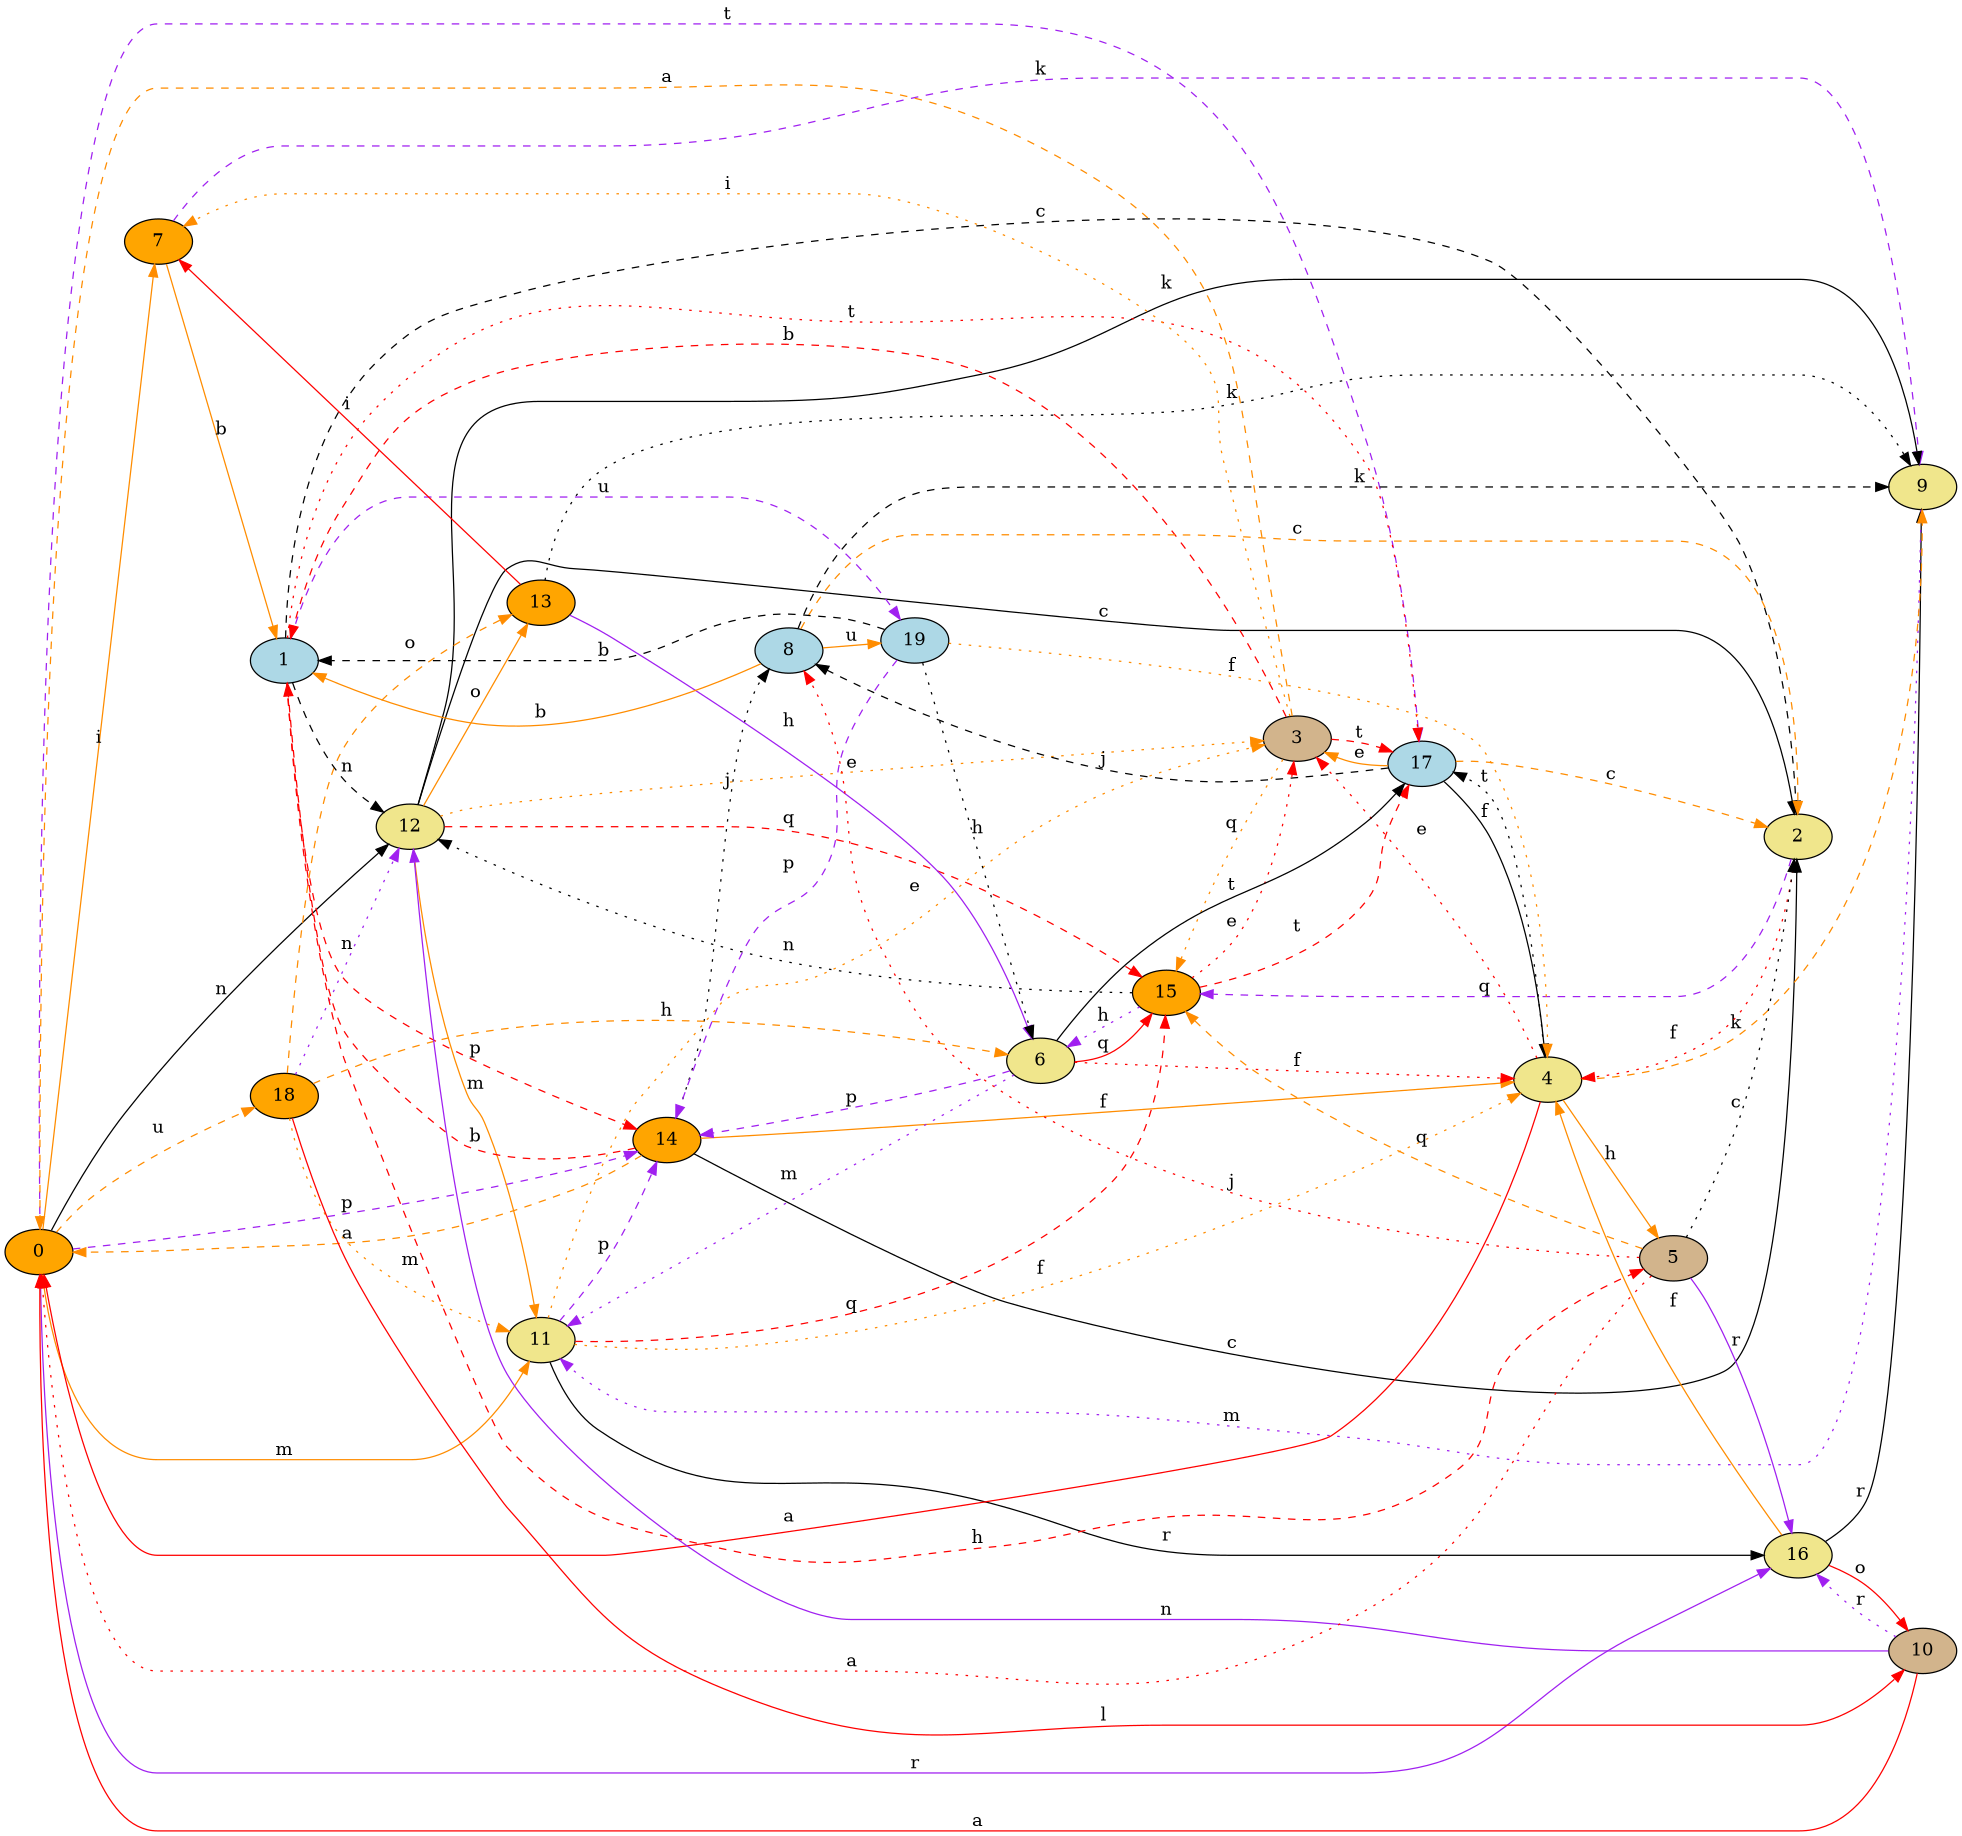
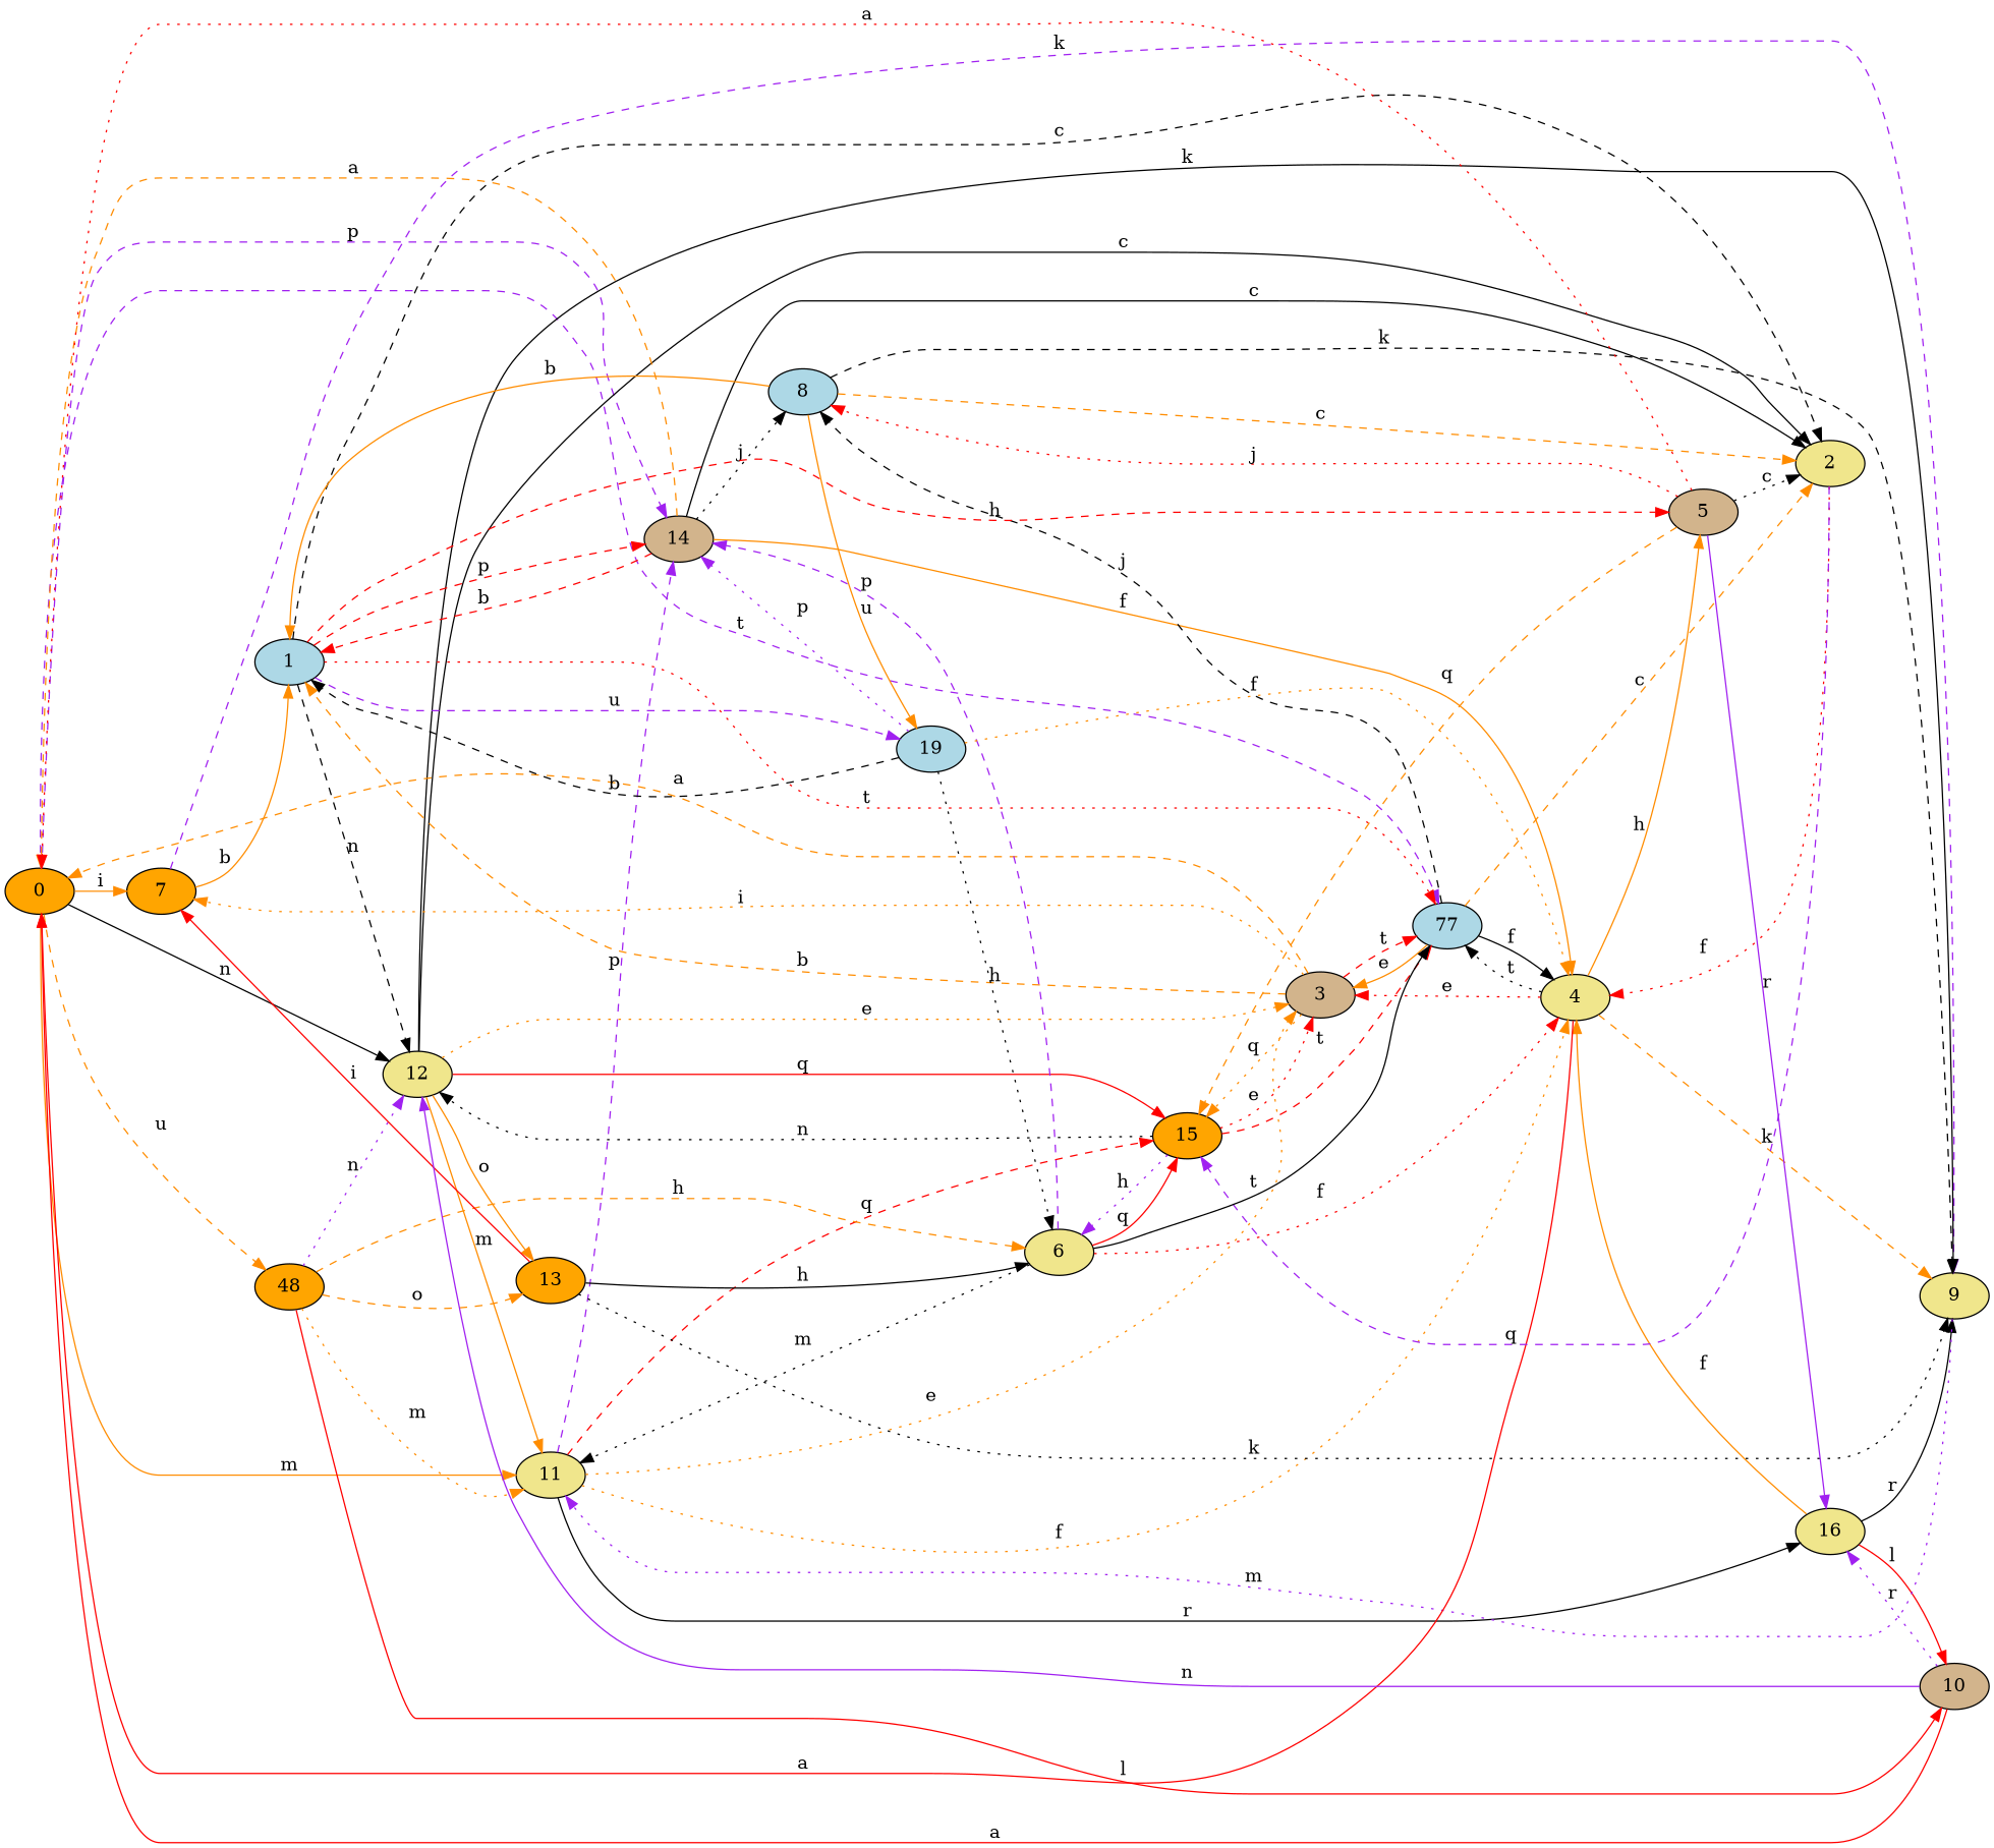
  strict digraph {
    rankdir=LR
    node [fillcolor=khaki style=filled]
    edge [color=darkorange style=solid]
    0 [fillcolor=orange]
    7 [fillcolor=orange]
    11
    12
-   14 [fillcolor=orange]
+   14 [fillcolor=tan]
    16
-   17 [fillcolor=lightblue]
-   18 [fillcolor=orange]
+   17 [fillcolor=lightblue label=77]
+   18 [fillcolor=orange label=48]
    1 [fillcolor=lightblue]
    9
    4
    15 [fillcolor=orange]
    3 [fillcolor=tan]
    2
    13 [fillcolor=orange]
    8 [fillcolor=lightblue]
    10 [fillcolor=tan]
    6
    5 [fillcolor=tan]
    19 [fillcolor=lightblue]
    0 -> 7 [label=i]
    0 -> 11 [label=m]
    0 -> 12 [color=black label=n]
    0 -> 14 [color=purple label=p style=dashed]
-   0 -> 16 [color=purple label=r]
    0 -> 17 [color=purple label=t style=dashed]
    0 -> 18 [label=u style=dashed]
    7 -> 1 [label=b]
    7 -> 9 [color=purple label=k style=dashed]
    11 -> 14 [color=purple label=p style=dashed]
    11 -> 16 [color=black label=r]
    11 -> 4 [label=f style=dotted]
    11 -> 15 [color=red label=q style=dashed]
    11 -> 3 [label=e style=dotted]
    12 -> 11 [label=m]
    12 -> 9 [color=black label=k]
-   12 -> 15 [color=red label=q style=dashed]
+   12 -> 15 [color=red label=q]
    12 -> 3 [label=e style=dotted]
    12 -> 2 [color=black label=c]
    12 -> 13 [label=o]
    14 -> 0 [label=a style=dashed]
    14 -> 1 [color=red label=b style=dashed]
    14 -> 4 [label=f]
    14 -> 2 [color=black label=c]
    14 -> 8 [color=black label=j style=dotted]
    16 -> 9 [color=black label=r]
    16 -> 4 [label=f]
-   16 -> 10 [color=red label=o]
+   16 -> 10 [color=red label=l]
    17 -> 4 [color=black label=f]
    17 -> 3 [label=e]
    17 -> 2 [label=c style=dashed]
    17 -> 8 [color=black label=j style=dashed]
    18 -> 11 [label=m style=dotted]
    18 -> 12 [color=purple label=n style=dotted]
    18 -> 13 [label=o style=dashed]
    18 -> 10 [color=red label=l]
    18 -> 6 [label=h style=dashed]
    1 -> 12 [color=black label=n style=dashed]
    1 -> 14 [color=red label=p style=dashed]
    1 -> 17 [color=red label=t style=dotted]
    1 -> 2 [color=black label=c style=dashed]
    1 -> 5 [color=red label=h style=dashed]
    1 -> 19 [color=purple label=u style=dashed]
    9 -> 11 [color=purple label=m style=dotted]
    4 -> 0 [color=red label=a]
    4 -> 17 [color=black label=t style=dotted]
    4 -> 9 [label=k style=dashed]
    4 -> 3 [color=red label=e style=dotted]
    4 -> 5 [label=h]
    15 -> 12 [color=black label=n style=dotted]
    15 -> 17 [color=red label=t style=dashed]
    15 -> 3 [color=red label=e style=dotted]
    15 -> 6 [color=purple label=h style=dotted]
    3 -> 0 [label=a style=dashed]
    3 -> 7 [label=i style=dotted]
    3 -> 17 [color=red label=t style=dashed]
-   3 -> 1 [color=red label=b style=dashed]
+   3 -> 1 [label=b style=dashed]
    3 -> 15 [label=q style=dotted]
    2 -> 4 [color=red label=f style=dotted]
    2 -> 15 [color=purple label=q style=dashed]
    13 -> 7 [color=red label=i]
    13 -> 9 [color=black label=k style=dotted]
-   13 -> 6 [color=purple label=h]
+   13 -> 6 [color=black label=h]
    8 -> 1 [label=b]
    8 -> 9 [color=black label=k style=dashed]
    8 -> 2 [label=c style=dashed]
    8 -> 19 [label=u]
    10 -> 0 [color=red label=a]
    10 -> 12 [color=purple label=n]
    10 -> 16 [color=purple label=r style=dotted]
-   6 -> 11 [color=purple label=m style=dotted]
+   6 -> 11 [color=black label=m style=dotted]
    6 -> 14 [color=purple label=p style=dashed]
    6 -> 17 [color=black label=t]
    6 -> 4 [color=red label=f style=dotted]
    6 -> 15 [color=red label=q]
    5 -> 0 [color=red label=a style=dotted]
    5 -> 16 [color=purple label=r]
    5 -> 15 [label=q style=dashed]
    5 -> 2 [color=black label=c style=dotted]
    5 -> 8 [color=red label=j style=dotted]
-   19 -> 14 [color=purple label=p style=dashed]
+   19 -> 14 [color=purple label=p style=dotted]
    19 -> 1 [color=black label=b style=dashed]
    19 -> 4 [label=f style=dotted]
    19 -> 6 [color=black label=h style=dotted]
  }
